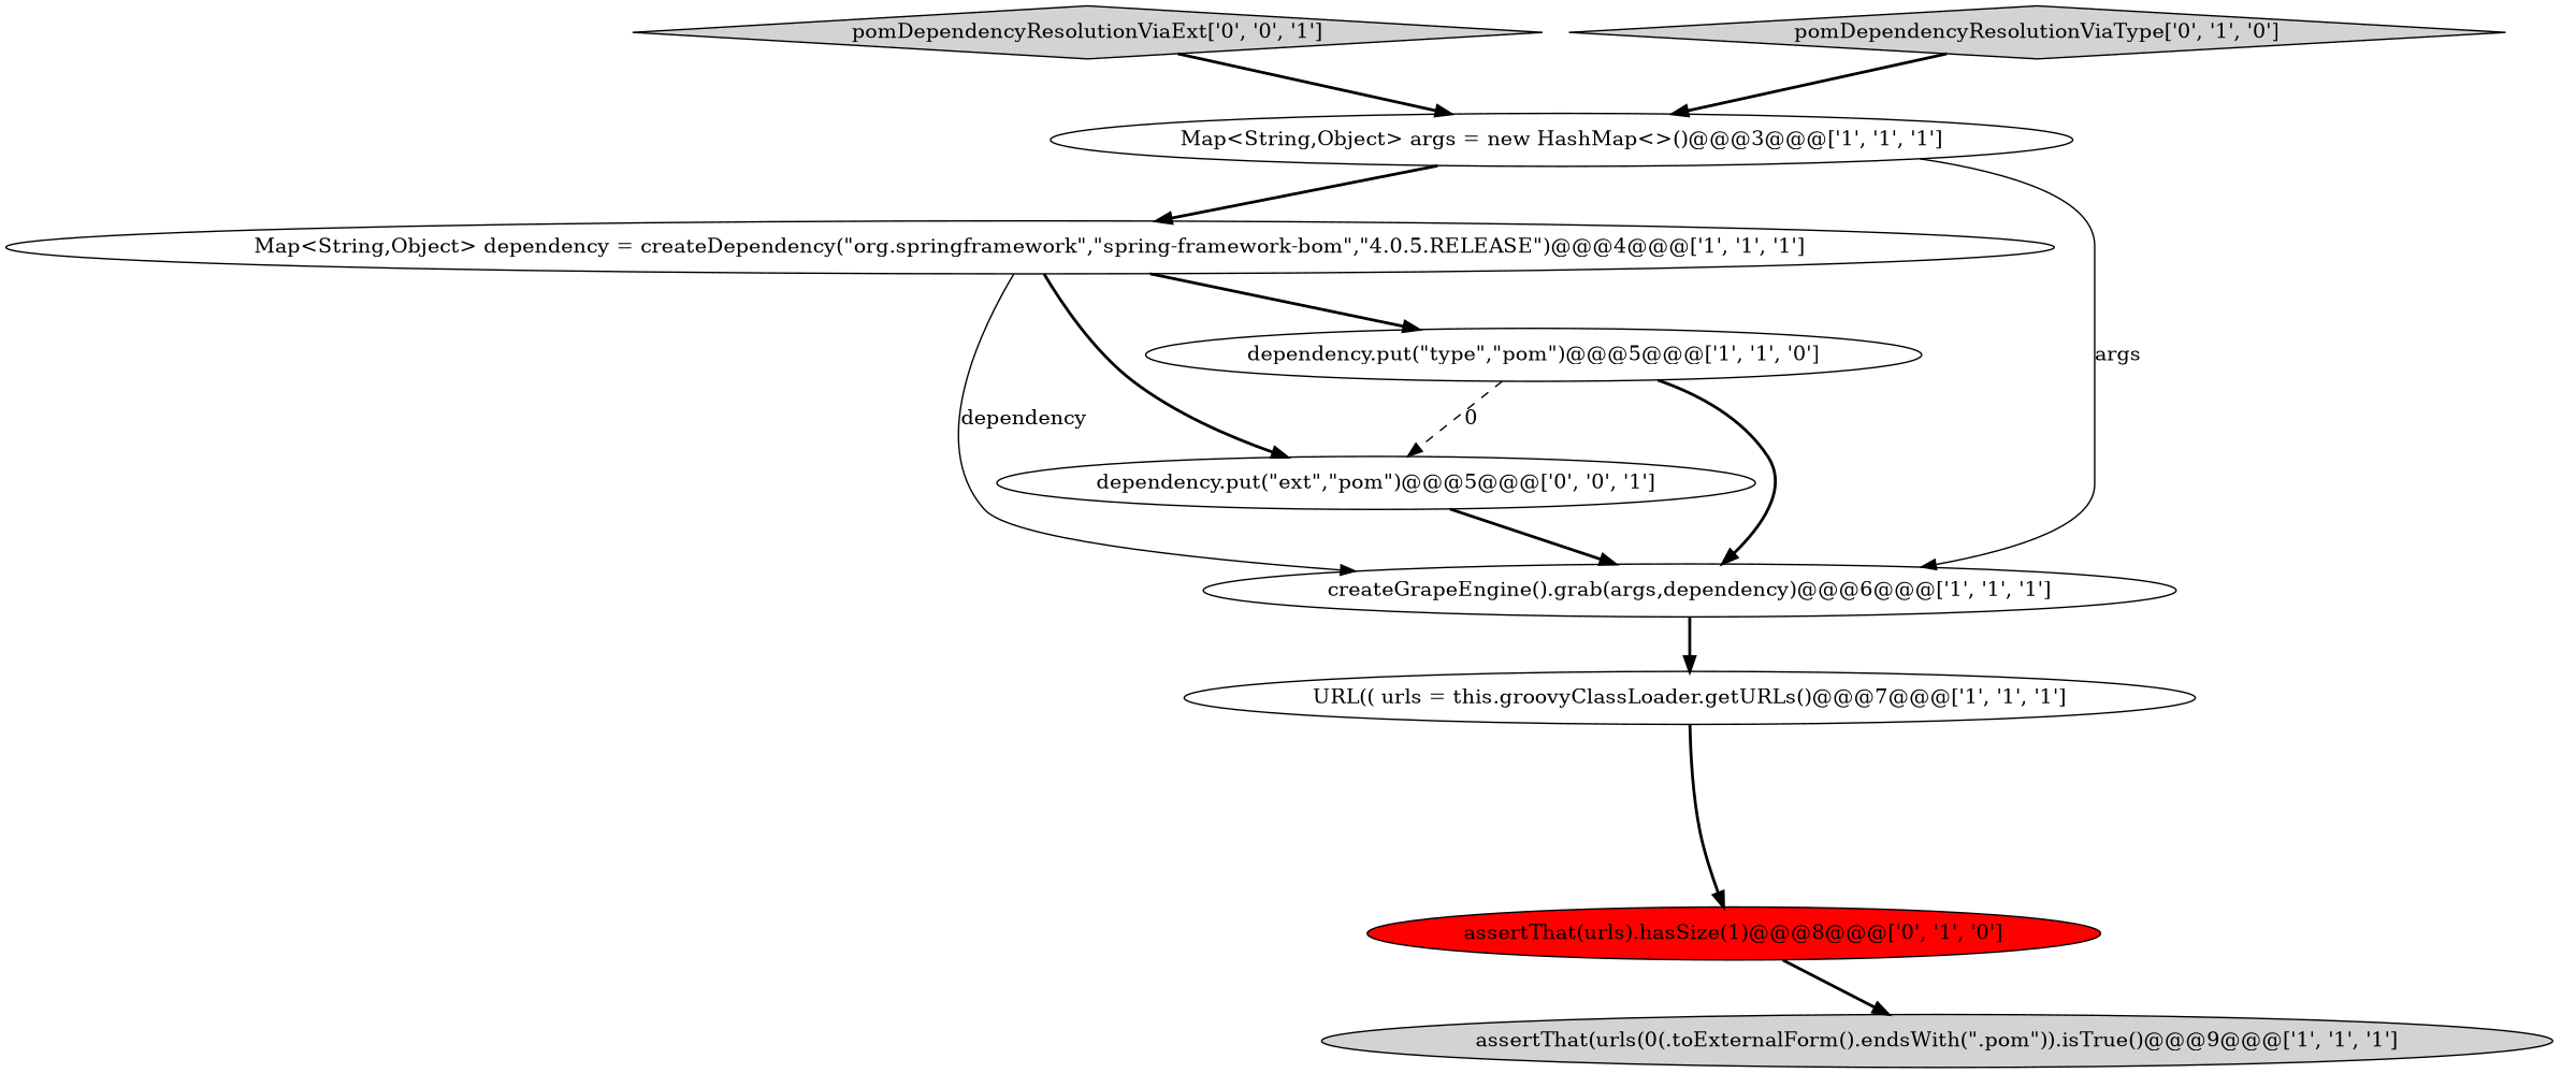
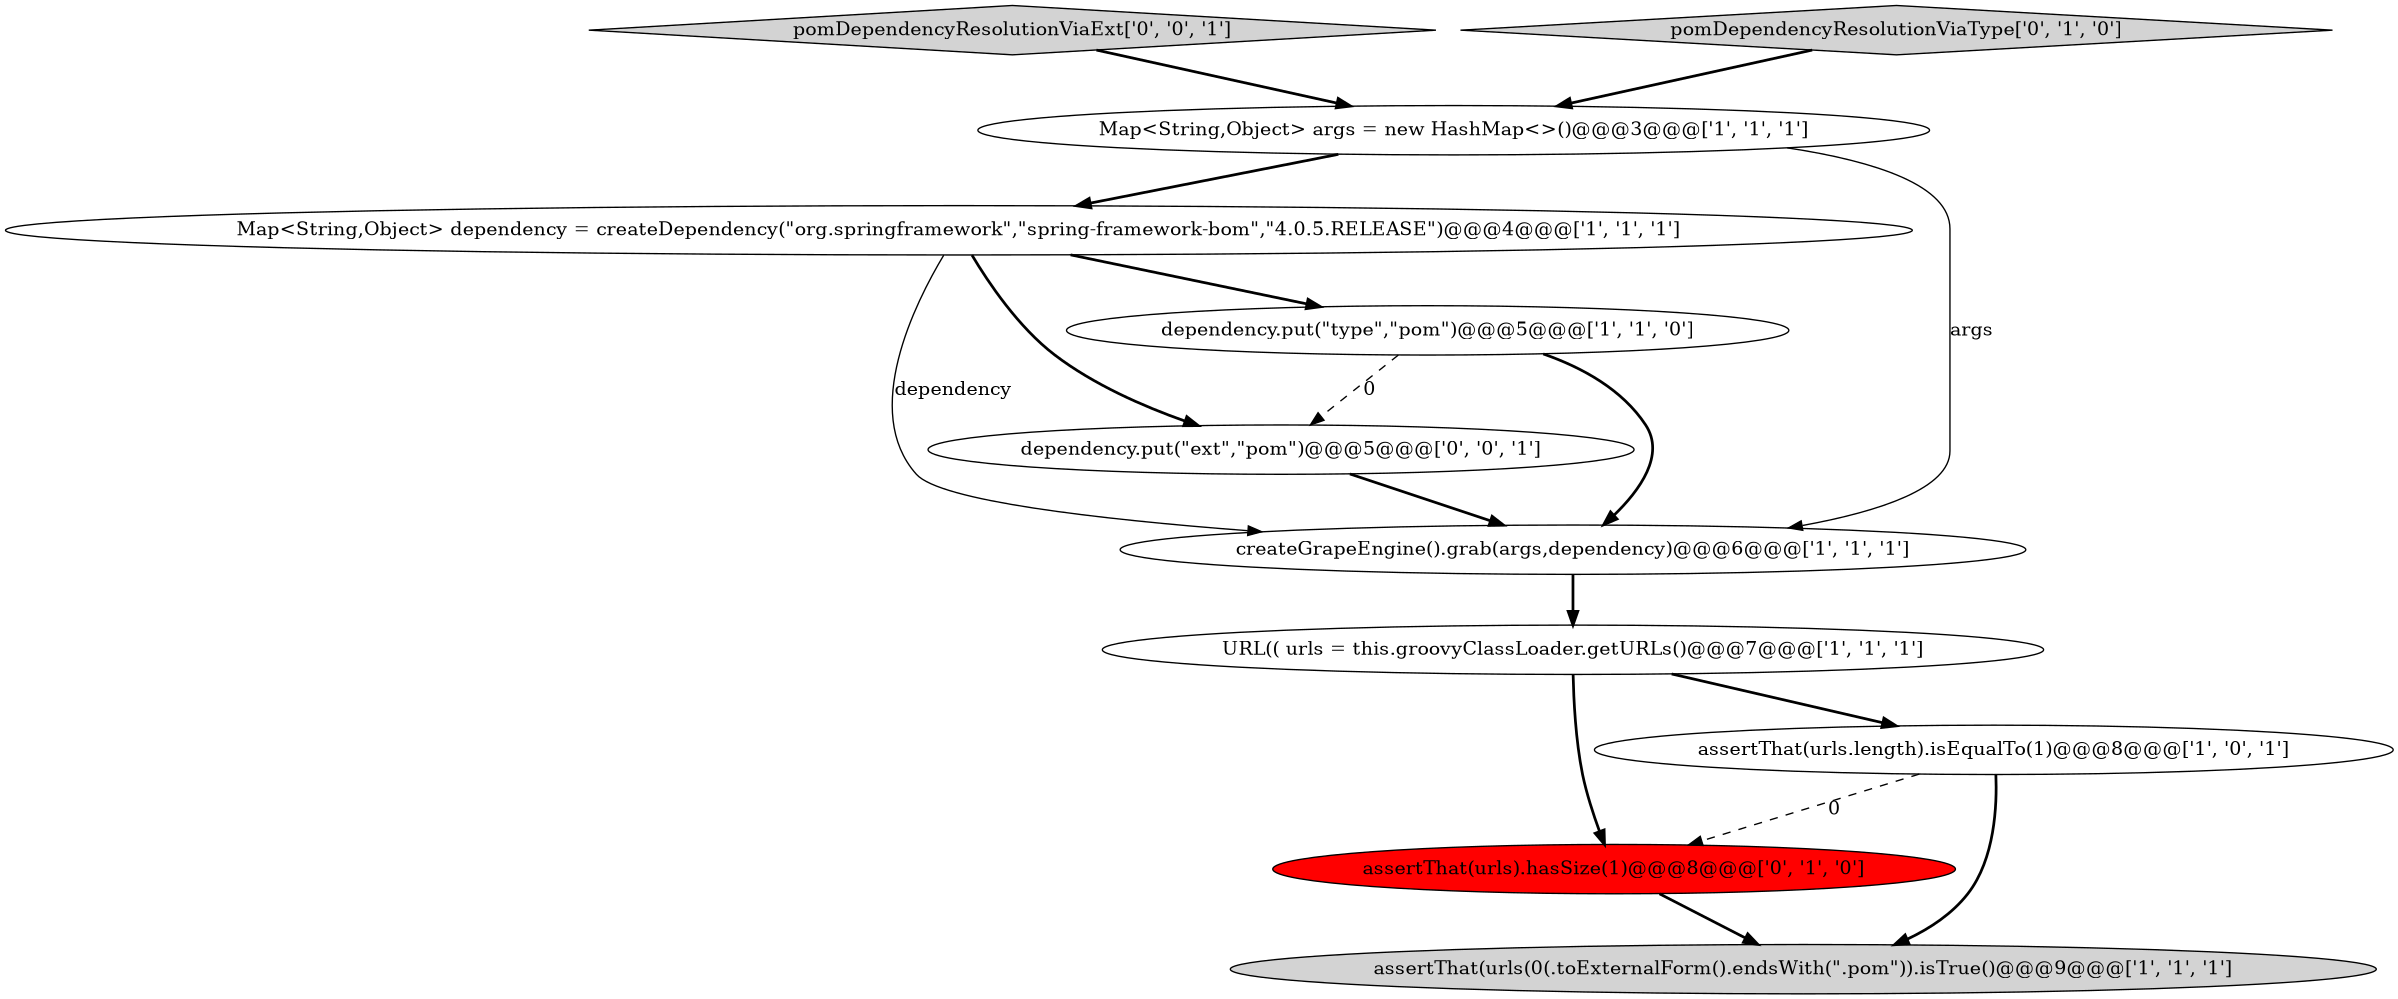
  digraph {
    node [fillcolor=white shape=ellipse style=filled]
    edge [style=bold]
    n1 [label="Map<String,Object> args = new HashMap<>()@@@3@@@['1', '1', '1']"]
    n2 [label="Map<String,Object> dependency = createDependency(\"org.springframework\",\"spring-framework-bom\",\"4.0.5.RELEASE\")@@@4@@@['1', '1', '1']"]
    n3 [label="createGrapeEngine().grab(args,dependency)@@@6@@@['1', '1', '1']"]
    n4 [label="dependency.put(\"ext\",\"pom\")@@@5@@@['0', '0', '1']"]
    n5 [label="dependency.put(\"type\",\"pom\")@@@5@@@['1', '1', '0']"]
    n6 [label="URL(( urls = this.groovyClassLoader.getURLs()@@@7@@@['1', '1', '1']"]
    n7 [fillcolor=red label="assertThat(urls).hasSize(1)@@@8@@@['0', '1', '0']"]
    n8 [fillcolor=lightgray label="assertThat(urls(0(.toExternalForm().endsWith(\".pom\")).isTrue()@@@9@@@['1', '1', '1']"]
+   n9 [label="assertThat(urls.length).isEqualTo(1)@@@8@@@['1', '0', '1']"]
    n10 [fillcolor=lightgray label="pomDependencyResolutionViaExt['0', '0', '1']" shape=diamond]
    n11 [fillcolor=lightgray label="pomDependencyResolutionViaType['0', '1', '0']" shape=diamond]
    n1 -> n2
    n1 -> n3 [label=args style=solid]
    n2 -> n3 [label=dependency style=solid]
    n2 -> n4
    n2 -> n5
    n3 -> n6
    n4 -> n3
    n5 -> n3
    n5 -> n4 [label=0 style=dashed]
    n6 -> n7
+   n6 -> n9
    n7 -> n8
+   n9 -> n7 [label=0 style=dashed]
+   n9 -> n8
    n10 -> n1
    n11 -> n1
  }
